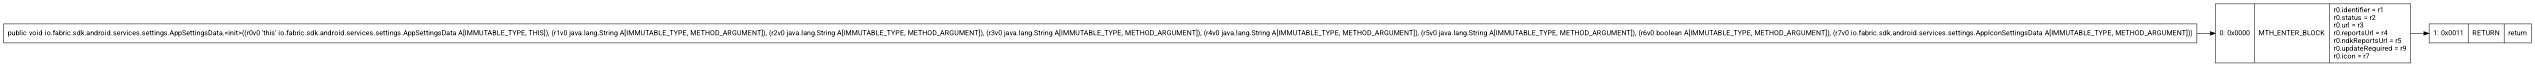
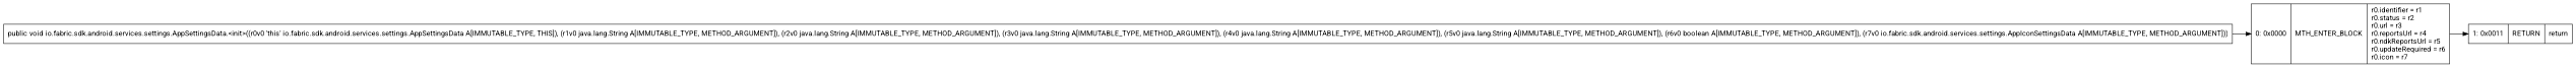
  digraph {
    rankdir=LR
    fontname=Roboto
    node [shape=record fontname=Roboto]
    edge [fontname=Roboto]
-   n1 [label="{0\:\ 0x0000|MTH_ENTER_BLOCK\l|r0.identifier = r1\lr0.status = r2\lr0.url = r3\lr0.reportsUrl = r4\lr0.ndkReportsUrl = r5\lr0.updateRequired = r9\lr0.icon = r7\l}"]
+   n1 [label="{0\:\ 0x0000|MTH_ENTER_BLOCK\l|r0.identifier = r1\lr0.status = r2\lr0.url = r3\lr0.reportsUrl = r4\lr0.ndkReportsUrl = r5\lr0.updateRequired = r6\lr0.icon = r7\l}"]
    n2 [label="{1\:\ 0x0011|RETURN\l|return\l}"]
    n3 [label="{public void io.fabric.sdk.android.services.settings.AppSettingsData.\<init\>((r0v0 'this' io.fabric.sdk.android.services.settings.AppSettingsData A[IMMUTABLE_TYPE, THIS]), (r1v0 java.lang.String A[IMMUTABLE_TYPE, METHOD_ARGUMENT]), (r2v0 java.lang.String A[IMMUTABLE_TYPE, METHOD_ARGUMENT]), (r3v0 java.lang.String A[IMMUTABLE_TYPE, METHOD_ARGUMENT]), (r4v0 java.lang.String A[IMMUTABLE_TYPE, METHOD_ARGUMENT]), (r5v0 java.lang.String A[IMMUTABLE_TYPE, METHOD_ARGUMENT]), (r6v0 boolean A[IMMUTABLE_TYPE, METHOD_ARGUMENT]), (r7v0 io.fabric.sdk.android.services.settings.AppIconSettingsData A[IMMUTABLE_TYPE, METHOD_ARGUMENT])) }"]
    n1 -> n2
    n3 -> n1
  }
